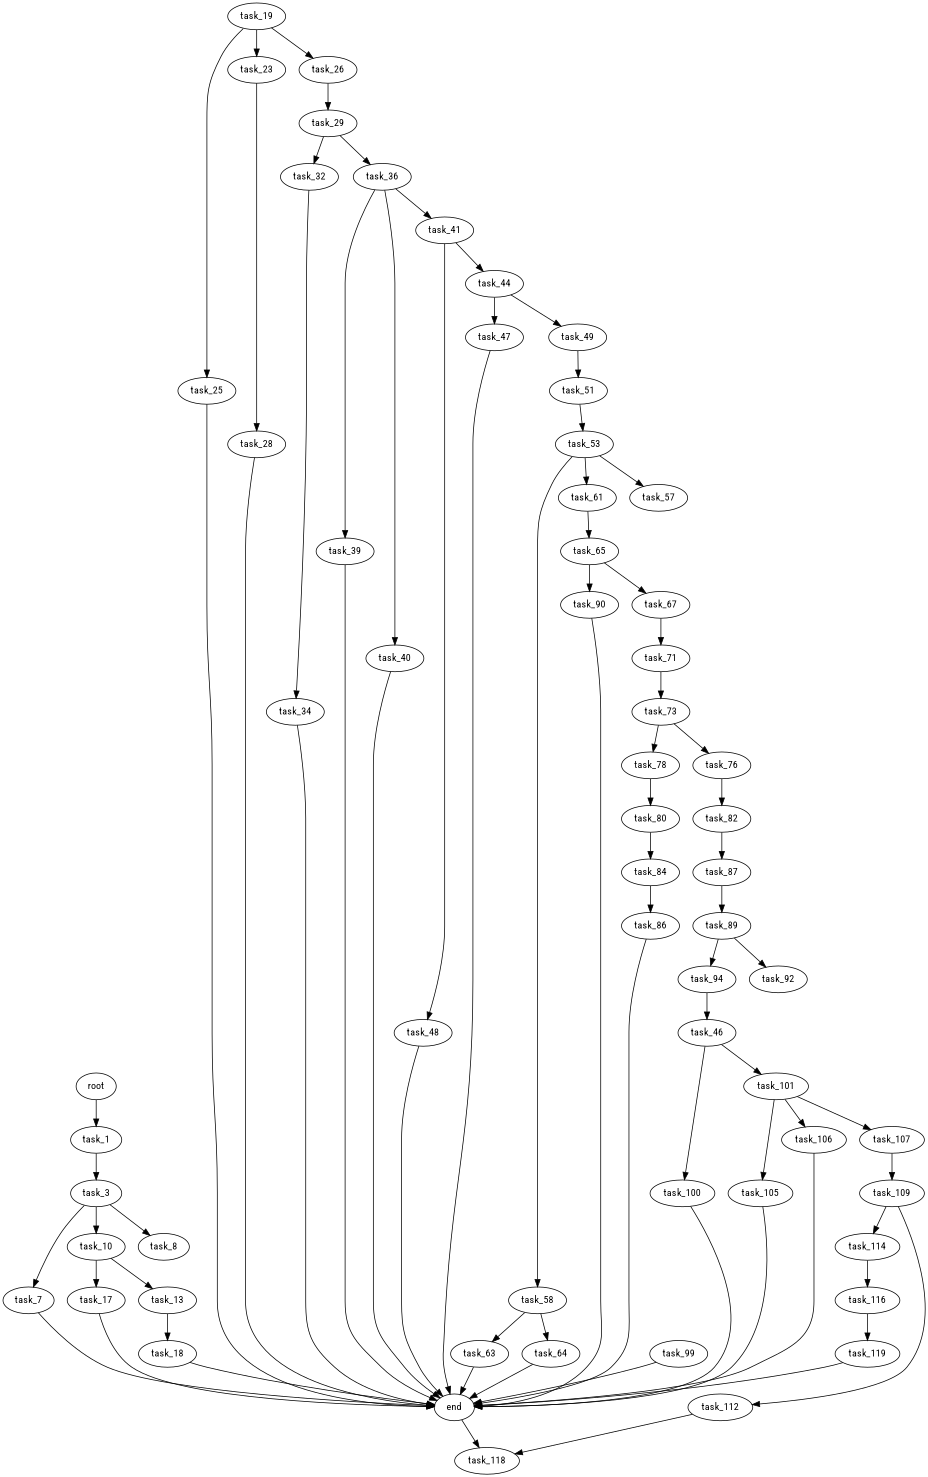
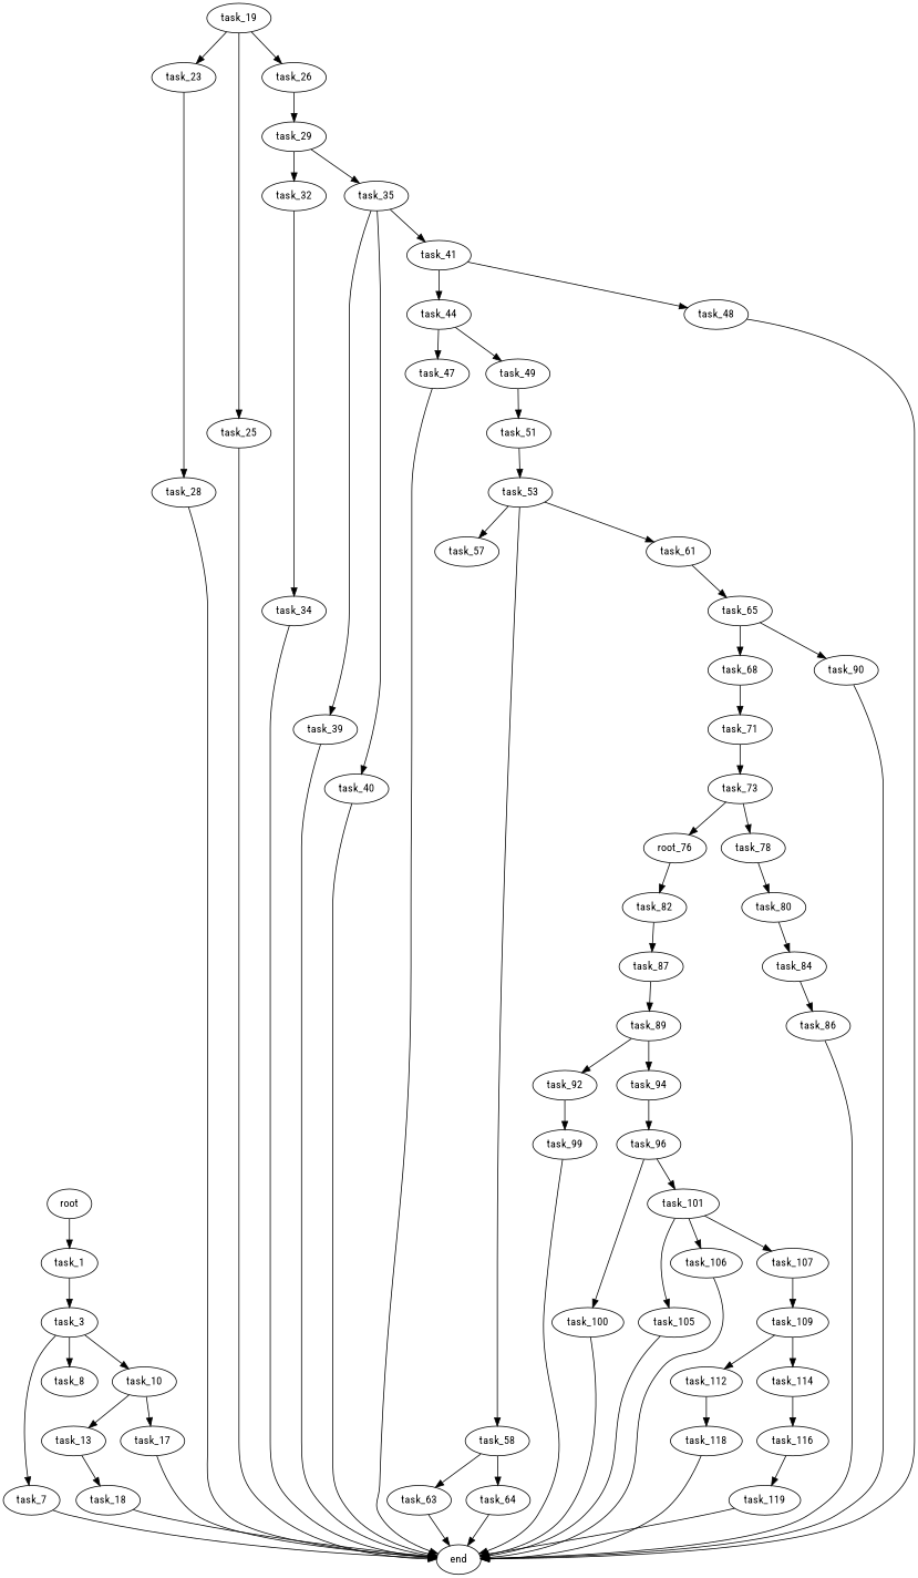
  digraph {
    fontname="Roboto Condensed"
    node [fontname="Roboto Condensed"]
    edge [fontname="Roboto Condensed"]
    root
    task_1
    task_3
    task_7
    task_8
    task_10
    end
    task_13
    task_17
    task_18
    task_19
    task_23
    task_25
    task_26
    task_28
    task_29
    task_32
-   task_35 [label=task_36]
+   task_35
    task_34
    task_39
    task_40
    task_41
    task_44
    task_48
    task_47
    task_49
    task_51
    task_53
    task_57
    task_58
    task_61
    task_63
    task_64
    task_65
-   task_68 [label=task_67]
+   task_68
    n36 [label=task_90]
    task_71
    task_73
-   task_76
+   task_76 [label=root_76]
    task_78
    task_82
    task_80
    task_87
    task_84
    task_86
    task_89
    task_92
    task_94
    task_99
-   task_96 [label=task_46]
+   task_96
    task_100
    task_101
    task_105
    task_106
    task_107
    task_109
    task_112
    task_114
    task_118
    task_116
    task_119
    root -> task_1
    task_1 -> task_3
    task_3 -> task_7
    task_3 -> task_8
    task_3 -> task_10
    task_7 -> end
    task_10 -> task_13
    task_10 -> task_17
    task_13 -> task_18
    task_17 -> end
    task_18 -> end
    task_19 -> task_23
    task_19 -> task_25
    task_19 -> task_26
    task_23 -> task_28
    task_25 -> end
    task_26 -> task_29
    task_28 -> end
    task_29 -> task_32
    task_29 -> task_35
    task_32 -> task_34
    task_35 -> task_39
    task_35 -> task_40
    task_35 -> task_41
    task_34 -> end
    task_39 -> end
    task_40 -> end
    task_41 -> task_44
    task_41 -> task_48
    task_44 -> task_47
    task_44 -> task_49
    task_48 -> end
    task_47 -> end
    task_49 -> task_51
    task_51 -> task_53
    task_53 -> task_57
    task_53 -> task_58
    task_53 -> task_61
    task_58 -> task_63
    task_58 -> task_64
    task_61 -> task_65
    task_63 -> end
    task_64 -> end
    task_65 -> task_68
    task_65 -> n36
    task_68 -> task_71
    n36 -> end
    task_71 -> task_73
    task_73 -> task_76
    task_73 -> task_78
    task_76 -> task_82
    task_78 -> task_80
    task_82 -> task_87
    task_80 -> task_84
    task_87 -> task_89
    task_84 -> task_86
    task_86 -> end
    task_89 -> task_92
    task_89 -> task_94
+   task_92 -> task_99
    task_94 -> task_96
    task_99 -> end
    task_96 -> task_100
    task_96 -> task_101
    task_100 -> end
    task_101 -> task_105
    task_101 -> task_106
    task_101 -> task_107
    task_105 -> end
    task_106 -> end
    task_107 -> task_109
    task_109 -> task_112
    task_109 -> task_114
    task_112 -> task_118
    task_114 -> task_116
-   end -> task_118
+   task_118 -> end
    task_116 -> task_119
    task_119 -> end
  }
